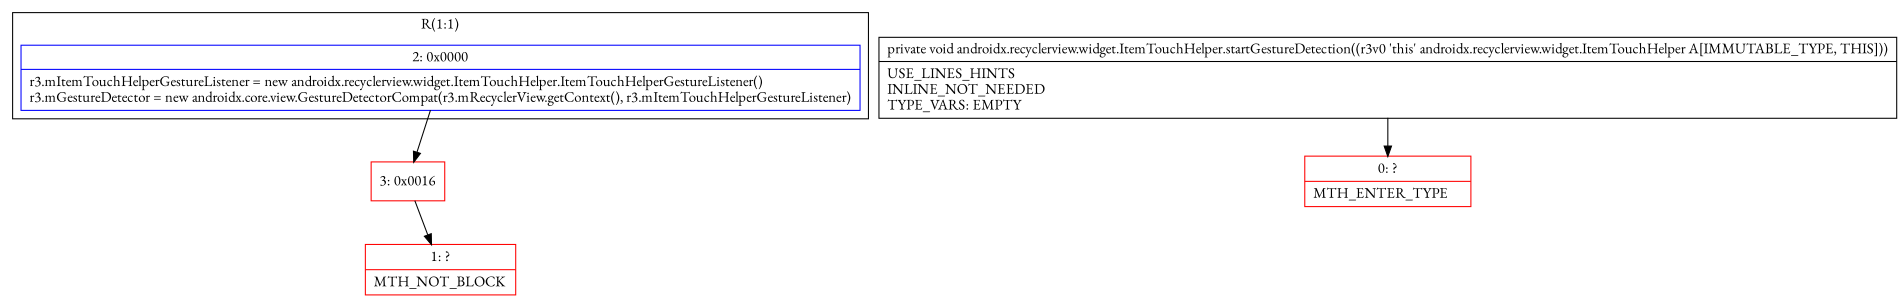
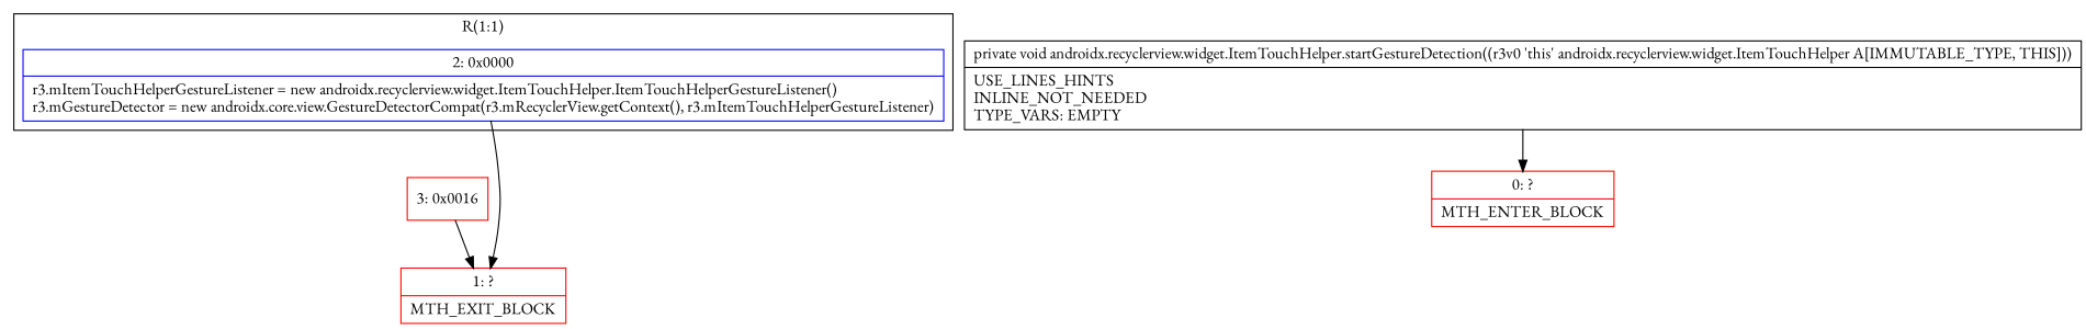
  digraph {
    fontname="EB Garamond"
    node [color=red fontname="EB Garamond" shape=record]
    edge [fontname="EB Garamond"]
    n1 [color=blue label="{2\:\ 0x0000|r3.mItemTouchHelperGestureListener = new androidx.recyclerview.widget.ItemTouchHelper.ItemTouchHelperGestureListener()\lr3.mGestureDetector = new androidx.core.view.GestureDetectorCompat(r3.mRecyclerView.getContext(), r3.mItemTouchHelperGestureListener)\l}"]
    n2 [label="{3\:\ 0x0016}"]
-   n3 [label="{1\:\ ?|MTH_NOT_BLOCK\l}"]
-   n4 [label="{0\:\ ?|MTH_ENTER_TYPE\l}"]
+   n3 [label="{1\:\ ?|MTH_EXIT_BLOCK\l}"]
+   n4 [label="{0\:\ ?|MTH_ENTER_BLOCK\l}"]
    n5 [label="{private void androidx.recyclerview.widget.ItemTouchHelper.startGestureDetection((r3v0 'this' androidx.recyclerview.widget.ItemTouchHelper A[IMMUTABLE_TYPE, THIS]))  | USE_LINES_HINTS\lINLINE_NOT_NEEDED\lTYPE_VARS: EMPTY\l}" color=""]
    subgraph cluster_1 {
      label="R(1:1)"
      n1
    }
-   n1 -> n2
+   n1 -> n3
    n2 -> n3
    n5 -> n4
  }
